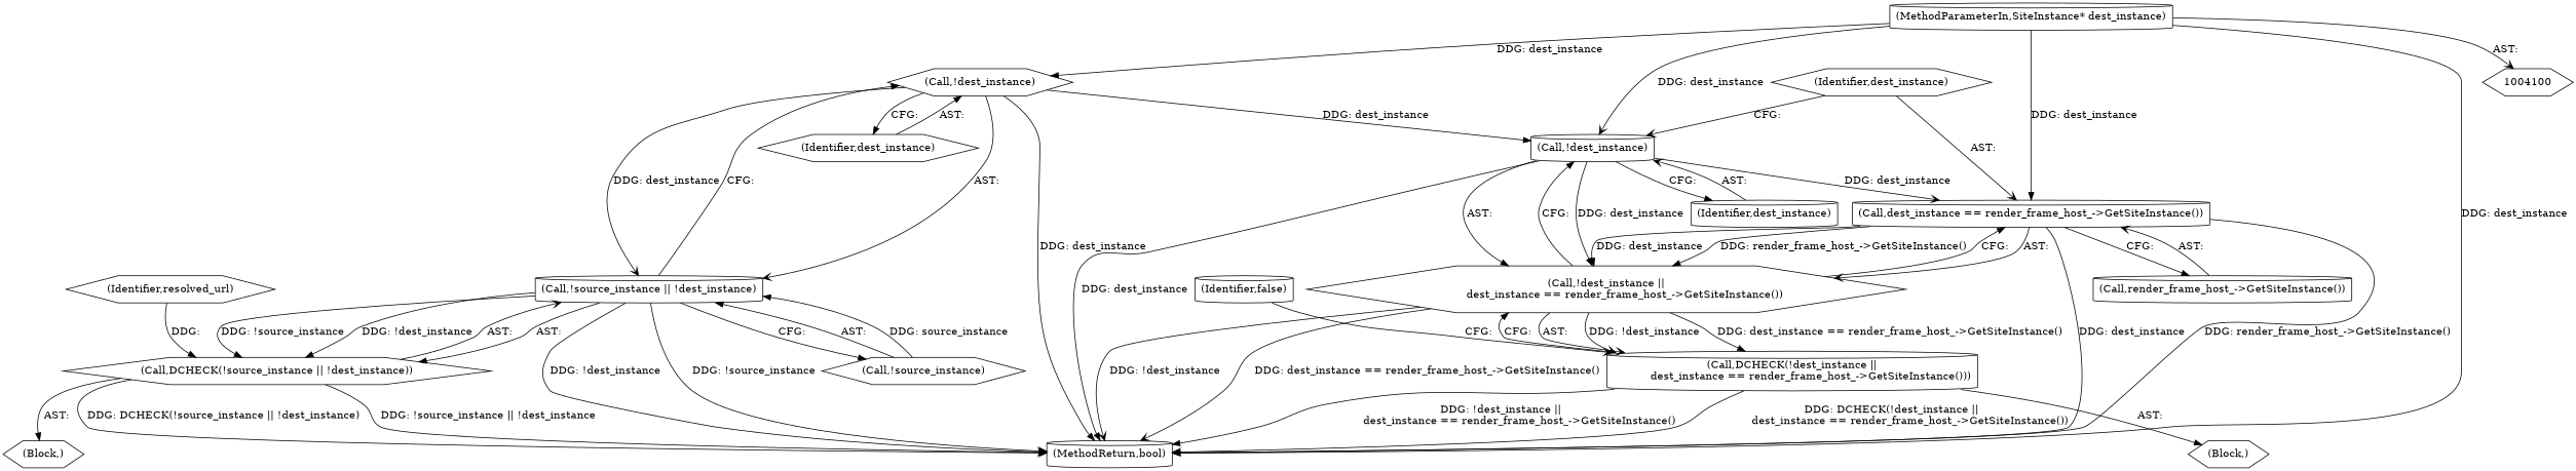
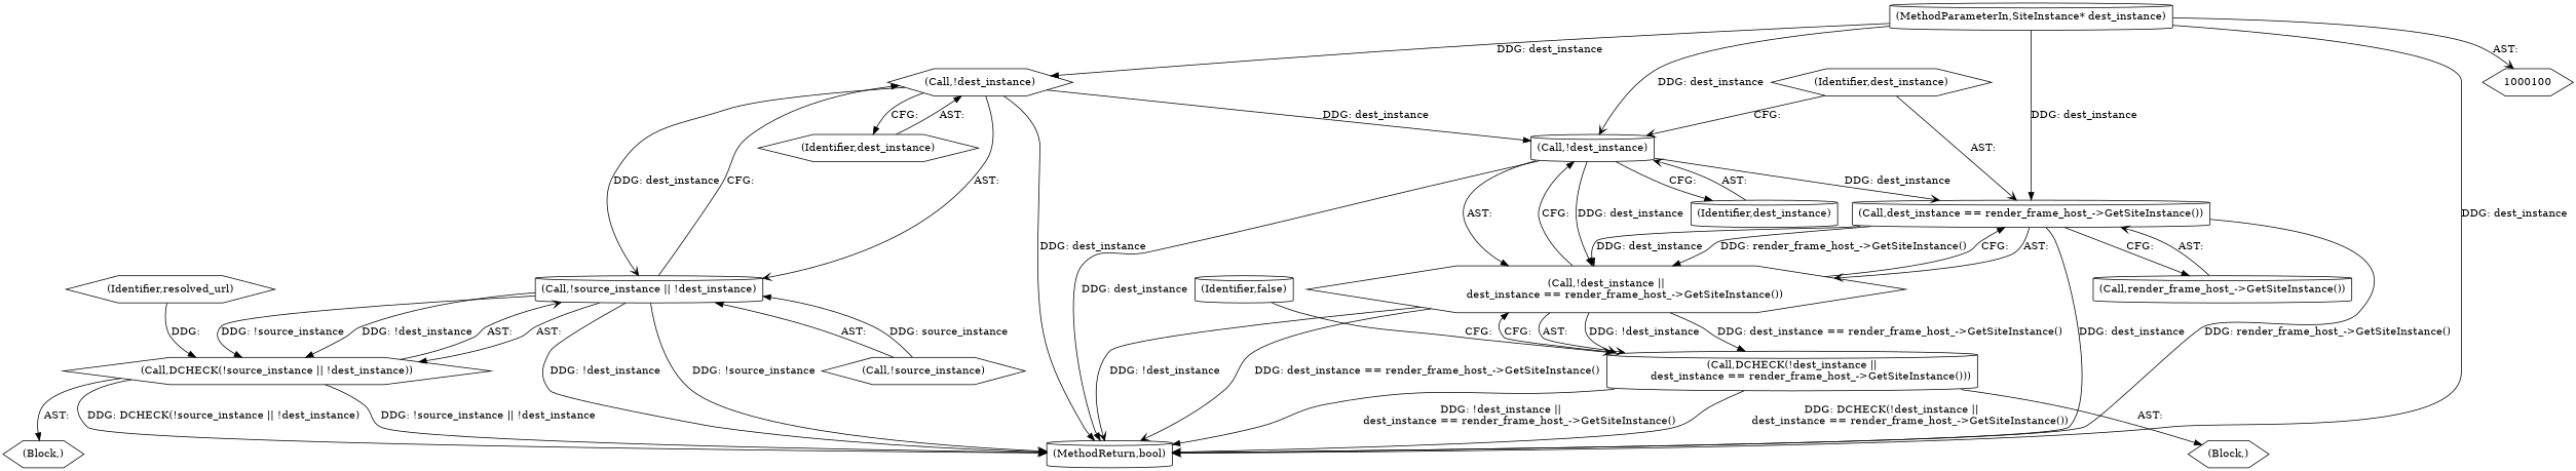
  digraph {
    node [shape=hexagon]
    edge [arrowhead=normal]
    n1 [label="(Call,!dest_instance)"]
    n2 [label="(Call,!source_instance || !dest_instance)" shape=cylinder]
    n3 [label="(Call,!dest_instance)" shape=cylinder]
    n4 [label="(Identifier,dest_instance)"]
    n5 [label="(MethodReturn,bool)" shape=cylinder]
    n6 [label="(Call,DCHECK(!source_instance || !dest_instance))"]
    n7 [label="(Call,!source_instance)"]
    n8 [label="(Call,dest_instance == render_frame_host_->GetSiteInstance())" shape=cylinder]
    n9 [label="(Call,!dest_instance ||\n           dest_instance == render_frame_host_->GetSiteInstance())"]
    n10 [label="(Identifier,dest_instance)" shape=cylinder]
    n11 [label="(MethodParameterIn,SiteInstance* dest_instance)" shape=cylinder]
-   1000100 [label=1004100]
+   1000100
    n13 [label="(Call,render_frame_host_->GetSiteInstance())" shape=cylinder]
    n14 [label="(Block,)"]
    n15 [label="(Call,DCHECK(!dest_instance ||\n           dest_instance == render_frame_host_->GetSiteInstance()))" shape=cylinder]
    n16 [label="(Block,)"]
    n17 [label="(Identifier,false)" shape=cylinder]
    n18 [label="(Identifier,dest_instance)"]
    n19 [label="(Identifier,resolved_url)"]
    n1 -> n2 [arrowhead=vee label="AST: "]
    n1 -> n2 [arrowhead=vee label="DDG: dest_instance"]
    n1 -> n3 [label="DDG: dest_instance"]
    n1 -> n4 [label="CFG: "]
    n1 -> n5 [label="DDG: dest_instance"]
    n2 -> n1 [label="CFG: "]
    n2 -> n5 [arrowhead=vee label="DDG: !source_instance"]
    n2 -> n5 [arrowhead=vee label="DDG: !dest_instance"]
    n2 -> n6 [label="AST: "]
    n2 -> n6 [label="DDG: !source_instance"]
    n2 -> n6 [label="DDG: !dest_instance"]
-   n2 -> n7 [label="CFG: "]
    n3 -> n5 [label="DDG: dest_instance"]
    n3 -> n8 [arrowhead=vee label="DDG: dest_instance"]
    n3 -> n9 [label="AST: "]
    n3 -> n9 [label="DDG: dest_instance"]
    n3 -> n10 [label="CFG: "]
    n4 -> n1 [label="AST: "]
    n6 -> n2 [arrowhead=vee label="AST: "]
    n6 -> n5 [label="DDG: !source_instance || !dest_instance"]
    n6 -> n5 [arrowhead=vee label="DDG: DCHECK(!source_instance || !dest_instance)"]
    n6 -> n14 [label="AST: "]
    n7 -> n2 [label="AST: "]
    n7 -> n2 [label="DDG: source_instance"]
    n8 -> n5 [label="DDG: dest_instance"]
    n8 -> n5 [label="DDG: render_frame_host_->GetSiteInstance()"]
    n8 -> n9 [arrowhead=vee label="AST: "]
    n8 -> n9 [label="DDG: dest_instance"]
    n8 -> n9 [label="DDG: render_frame_host_->GetSiteInstance()"]
    n8 -> n13 [label="CFG: "]
    n9 -> n3 [label="CFG: "]
    n9 -> n5 [arrowhead=vee label="DDG: dest_instance == render_frame_host_->GetSiteInstance()"]
    n9 -> n5 [arrowhead=vee label="DDG: !dest_instance"]
    n9 -> n8 [label="CFG: "]
    n9 -> n15 [arrowhead=vee label="AST: "]
    n9 -> n15 [arrowhead=vee label="DDG: !dest_instance"]
    n9 -> n15 [label="DDG: dest_instance == render_frame_host_->GetSiteInstance()"]
    n10 -> n3 [arrowhead=vee label="AST: "]
    n11 -> n1 [label="DDG: dest_instance"]
    n11 -> n3 [arrowhead=vee label="DDG: dest_instance"]
-   n11 -> n5 [label="DDG: dest_instance"]
+   n11 -> n5 [arrowhead=vee label="DDG: dest_instance"]
    n11 -> n8 [label="DDG: dest_instance"]
    n11 -> 1000100 [arrowhead=vee label="AST: "]
    n13 -> n8 [arrowhead=vee label="AST: "]
    n15 -> n5 [label="DDG: !dest_instance ||\n           dest_instance == render_frame_host_->GetSiteInstance()"]
    n15 -> n5 [arrowhead=vee label="DDG: DCHECK(!dest_instance ||\n           dest_instance == render_frame_host_->GetSiteInstance())"]
    n15 -> n9 [label="CFG: "]
    n15 -> n16 [label="AST: "]
    n17 -> n15 [arrowhead=vee label="CFG: "]
    n18 -> n3 [arrowhead=vee label="CFG: "]
    n18 -> n8 [arrowhead=vee label="AST: "]
    n19 -> n6 [label="DDG: "]
  }
